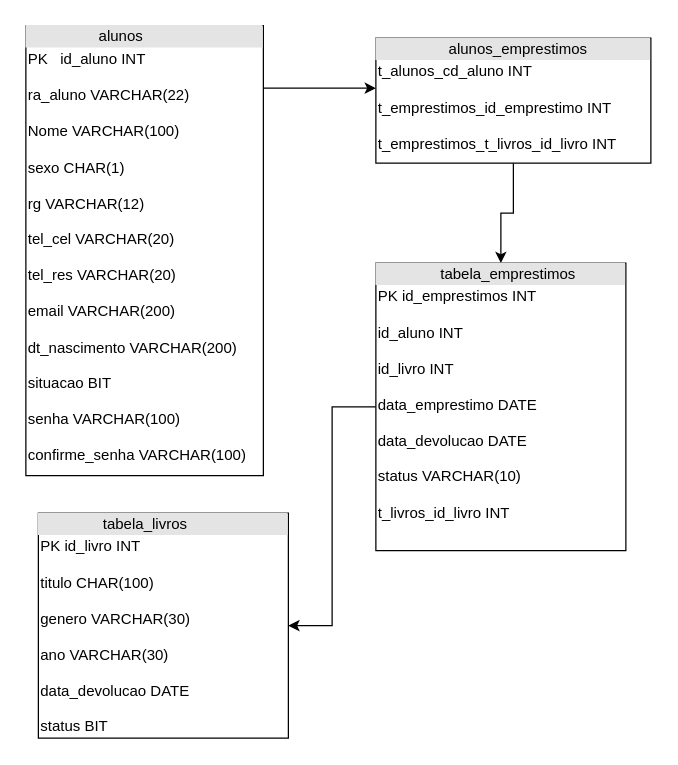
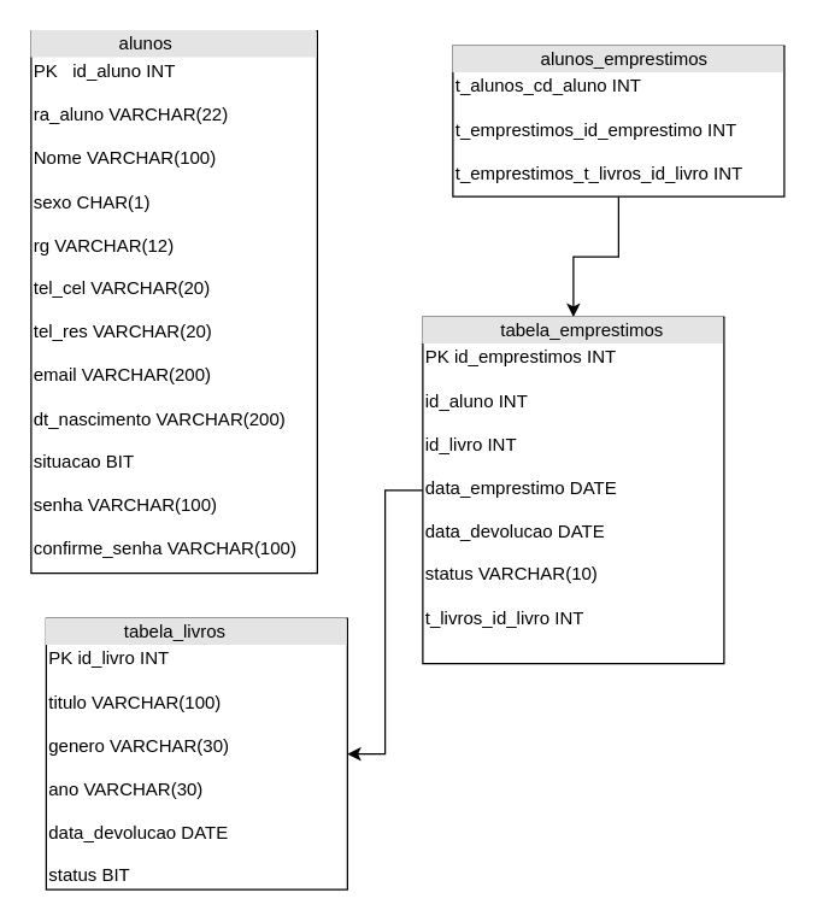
  <mxCell id="0" />
  <mxCell id="1" parent="0" />
- <mxCell id="2" value="" style="edgeStyle=orthogonalEdgeStyle;rounded=0;orthogonalLoop=1;jettySize=auto;html=1;" edge="1" parent="1" source="3" target="5"><mxGeometry relative="1" as="geometry"><Array as="points"><mxPoint x="240" y="70" /><mxPoint x="240" y="70" /></Array></mxGeometry></mxCell>
  <mxCell id="3" value="&lt;div style=&quot;box-sizing: border-box ; width: 100% ; background: #e4e4e4 ; padding: 2px&quot;&gt;&amp;nbsp; &amp;nbsp; &amp;nbsp; &amp;nbsp; &amp;nbsp; &amp;nbsp; &amp;nbsp; &amp;nbsp; &amp;nbsp;alunos&lt;/div&gt;&lt;table style=&quot;width: 100% ; font-size: 1em&quot; cellpadding=&quot;2&quot; cellspacing=&quot;0&quot;&gt;&lt;tbody&gt;&lt;tr&gt;&lt;td&gt;PK&amp;nbsp; &amp;nbsp;id_aluno INT&lt;br&gt;&lt;br&gt;ra_aluno VARCHAR(22)&lt;br&gt;&lt;br&gt;Nome VARCHAR(100)&lt;br&gt;&lt;br&gt;sexo CHAR(1)&lt;br&gt;&lt;br&gt;rg VARCHAR(12)&lt;br&gt;&lt;br&gt;tel_cel VARCHAR(20)&lt;br&gt;&lt;br&gt;tel_res VARCHAR(20)&lt;br&gt;&lt;br&gt;email VARCHAR(200)&lt;br&gt;&lt;br&gt;dt_nascimento VARCHAR(200)&lt;br&gt;&lt;br&gt;situacao BIT&lt;br&gt;&lt;br&gt;senha VARCHAR(100)&lt;br&gt;&lt;br&gt;confirme_senha VARCHAR(100)&lt;br&gt;&lt;br&gt;&lt;br&gt;&lt;br&gt;&lt;br&gt;&lt;br&gt;&lt;/td&gt;&lt;td&gt;&lt;/td&gt;&lt;/tr&gt;&lt;/tbody&gt;&lt;/table&gt;" style="verticalAlign=top;align=left;overflow=fill;html=1;" vertex="1" parent="1"><mxGeometry x="20" y="20" width="190" height="360" as="geometry" /></mxCell>
  <mxCell id="4" value="" style="edgeStyle=orthogonalEdgeStyle;rounded=0;orthogonalLoop=1;jettySize=auto;html=1;" edge="1" parent="1" source="5" target="7"><mxGeometry relative="1" as="geometry" /></mxCell>
  <mxCell id="5" value="&lt;div style=&quot;box-sizing: border-box ; width: 100% ; background: #e4e4e4 ; padding: 2px&quot;&gt;&amp;nbsp; &amp;nbsp; &amp;nbsp; &amp;nbsp; &amp;nbsp; &amp;nbsp; &amp;nbsp; &amp;nbsp; &amp;nbsp;alunos_emprestimos&amp;nbsp; &amp;nbsp; &amp;nbsp; &amp;nbsp;&lt;/div&gt;&lt;table style=&quot;width: 100% ; font-size: 1em&quot; cellpadding=&quot;2&quot; cellspacing=&quot;0&quot;&gt;&lt;tbody&gt;&lt;tr&gt;&lt;td&gt;t_alunos_cd_aluno INT&lt;br&gt;&lt;br&gt;t_emprestimos_id_emprestimo INT&lt;br&gt;&lt;br&gt;t_emprestimos_t_livros_id_livro INT&lt;br&gt;&lt;br&gt;&lt;br&gt;&lt;br&gt;&lt;br&gt;&lt;br&gt;&lt;br&gt;&lt;br&gt;&lt;/td&gt;&lt;td&gt;&lt;/td&gt;&lt;/tr&gt;&lt;/tbody&gt;&lt;/table&gt;" style="verticalAlign=top;align=left;overflow=fill;html=1;" vertex="1" parent="1"><mxGeometry x="300" y="30" width="220" height="100" as="geometry" /></mxCell>
  <mxCell id="6" value="" style="edgeStyle=orthogonalEdgeStyle;rounded=0;orthogonalLoop=1;jettySize=auto;html=1;" edge="1" parent="1" source="7" target="8"><mxGeometry relative="1" as="geometry" /></mxCell>
- <mxCell id="7" value="&lt;div style=&quot;box-sizing: border-box ; width: 100% ; background: #e4e4e4 ; padding: 2px&quot;&gt;&amp;nbsp; &amp;nbsp; &amp;nbsp; &amp;nbsp; &amp;nbsp; &amp;nbsp; &amp;nbsp; &amp;nbsp;tabela_emprestimos&lt;/div&gt;&lt;table style=&quot;width: 100% ; font-size: 1em&quot; cellpadding=&quot;2&quot; cellspacing=&quot;0&quot;&gt;&lt;tbody&gt;&lt;tr&gt;&lt;td&gt;PK id_emprestimos INT&lt;br&gt;&lt;br&gt;id_aluno INT&lt;br&gt;&lt;br&gt;id_livro INT&lt;br&gt;&lt;br&gt;data_emprestimo DATE&lt;br&gt;&lt;br&gt;data_devolucao DATE&lt;br&gt;&lt;br&gt;status VARCHAR(10)&lt;br&gt;&lt;br&gt;t_livros_id_livro INT&amp;nbsp;&lt;br&gt;&lt;br&gt;&lt;br&gt;&lt;br&gt;&lt;br&gt;&lt;br&gt;&lt;br&gt;&lt;br&gt;&lt;/td&gt;&lt;td&gt;&lt;/td&gt;&lt;/tr&gt;&lt;/tbody&gt;&lt;/table&gt;" style="verticalAlign=top;align=left;overflow=fill;html=1;" vertex="1" parent="1"><mxGeometry x="300" y="210" width="200" height="230" as="geometry" /></mxCell>
- <mxCell id="8" value="&lt;div style=&quot;box-sizing: border-box ; width: 100% ; background: #e4e4e4 ; padding: 2px&quot;&gt;&amp;nbsp; &amp;nbsp; &amp;nbsp; &amp;nbsp; &amp;nbsp; &amp;nbsp; &amp;nbsp; &amp;nbsp;tabela_livros&lt;/div&gt;&lt;table style=&quot;width: 100% ; font-size: 1em&quot; cellpadding=&quot;2&quot; cellspacing=&quot;0&quot;&gt;&lt;tbody&gt;&lt;tr&gt;&lt;td&gt;PK id_livro INT&lt;br&gt;&lt;br&gt;titulo CHAR(100)&lt;br&gt;&lt;br&gt;genero VARCHAR(30)&lt;br&gt;&lt;br&gt;ano VARCHAR(30)&lt;br&gt;&lt;br&gt;data_devolucao DATE&lt;br&gt;&lt;br&gt;status BIT&lt;br&gt;&lt;br&gt;&lt;br&gt;&lt;br&gt;&lt;br&gt;&lt;br&gt;&lt;br&gt;&lt;br&gt;&lt;br&gt;&lt;br&gt;&lt;/td&gt;&lt;td&gt;&lt;/td&gt;&lt;/tr&gt;&lt;/tbody&gt;&lt;/table&gt;" style="verticalAlign=top;align=left;overflow=fill;html=1;" vertex="1" parent="1"><mxGeometry x="30" y="410" width="200" height="180" as="geometry" /></mxCell>
+ <mxCell id="7" value="&lt;div style=&quot;box-sizing: border-box ; width: 100% ; background: #e4e4e4 ; padding: 2px&quot;&gt;&amp;nbsp; &amp;nbsp; &amp;nbsp; &amp;nbsp; &amp;nbsp; &amp;nbsp; &amp;nbsp; &amp;nbsp;tabela_emprestimos&lt;/div&gt;&lt;table style=&quot;width: 100% ; font-size: 1em&quot; cellpadding=&quot;2&quot; cellspacing=&quot;0&quot;&gt;&lt;tbody&gt;&lt;tr&gt;&lt;td&gt;PK id_emprestimos INT&lt;br&gt;&lt;br&gt;id_aluno INT&lt;br&gt;&lt;br&gt;id_livro INT&lt;br&gt;&lt;br&gt;data_emprestimo DATE&lt;br&gt;&lt;br&gt;data_devolucao DATE&lt;br&gt;&lt;br&gt;status VARCHAR(10)&lt;br&gt;&lt;br&gt;t_livros_id_livro INT&amp;nbsp;&lt;br&gt;&lt;br&gt;&lt;br&gt;&lt;br&gt;&lt;br&gt;&lt;br&gt;&lt;br&gt;&lt;br&gt;&lt;/td&gt;&lt;td&gt;&lt;/td&gt;&lt;/tr&gt;&lt;/tbody&gt;&lt;/table&gt;" style="verticalAlign=top;align=left;overflow=fill;html=1;" vertex="1" parent="1"><mxGeometry x="280" y="210" width="200" height="230" as="geometry" /></mxCell>
+ <mxCell id="8" value="&lt;div style=&quot;box-sizing: border-box ; width: 100% ; background: #e4e4e4 ; padding: 2px&quot;&gt;&amp;nbsp; &amp;nbsp; &amp;nbsp; &amp;nbsp; &amp;nbsp; &amp;nbsp; &amp;nbsp; &amp;nbsp;tabela_livros&lt;/div&gt;&lt;table style=&quot;width: 100% ; font-size: 1em&quot; cellpadding=&quot;2&quot; cellspacing=&quot;0&quot;&gt;&lt;tbody&gt;&lt;tr&gt;&lt;td&gt;PK id_livro INT&lt;br&gt;&lt;br&gt;titulo VARCHAR(100)&lt;br&gt;&lt;br&gt;genero VARCHAR(30)&lt;br&gt;&lt;br&gt;ano VARCHAR(30)&lt;br&gt;&lt;br&gt;data_devolucao DATE&lt;br&gt;&lt;br&gt;status BIT&lt;br&gt;&lt;br&gt;&lt;br&gt;&lt;br&gt;&lt;br&gt;&lt;br&gt;&lt;br&gt;&lt;br&gt;&lt;br&gt;&lt;br&gt;&lt;/td&gt;&lt;td&gt;&lt;/td&gt;&lt;/tr&gt;&lt;/tbody&gt;&lt;/table&gt;" style="verticalAlign=top;align=left;overflow=fill;html=1;" vertex="1" parent="1"><mxGeometry x="30" y="410" width="200" height="180" as="geometry" /></mxCell>
